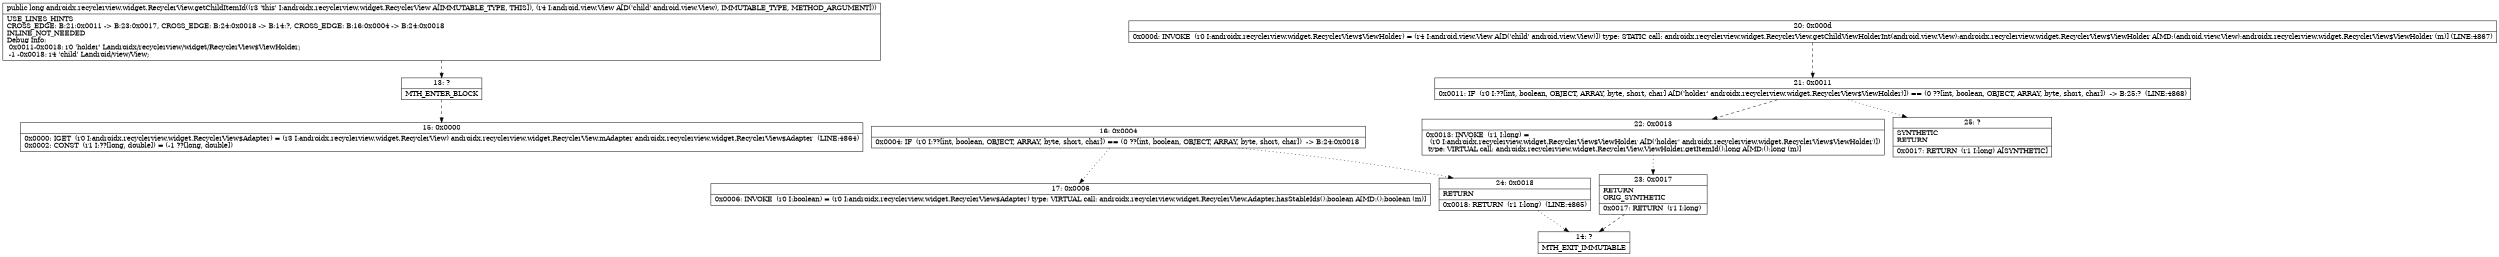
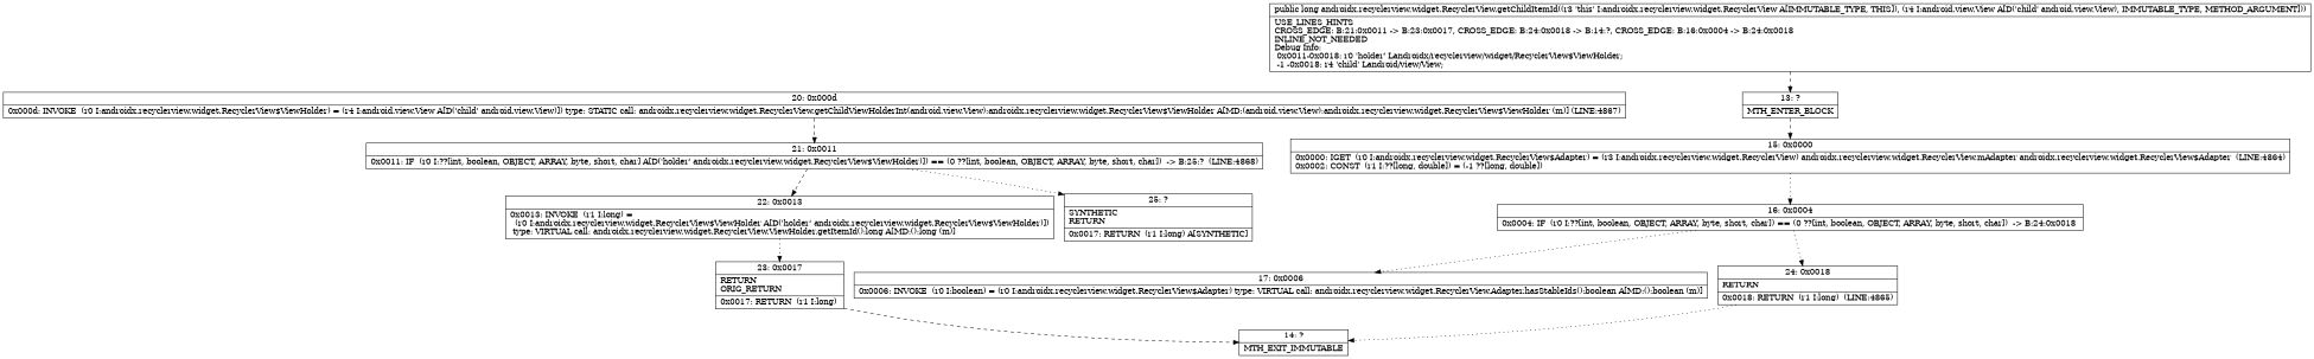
  digraph {
    node [shape=record]
    edge [style=dotted]
    n1 [label="{13\:\ ?|MTH_ENTER_BLOCK\l}"]
    n2 [label="{15\:\ 0x0000|0x0000: IGET  (r0 I:androidx.recyclerview.widget.RecyclerView$Adapter) = (r3 I:androidx.recyclerview.widget.RecyclerView) androidx.recyclerview.widget.RecyclerView.mAdapter androidx.recyclerview.widget.RecyclerView$Adapter  (LINE:4864)\l0x0002: CONST  (r1 I:??[long, double]) = (\-1 ??[long, double]) \l}"]
    n3 [label="{16\:\ 0x0004|0x0004: IF  (r0 I:??[int, boolean, OBJECT, ARRAY, byte, short, char]) == (0 ??[int, boolean, OBJECT, ARRAY, byte, short, char])  \-\> B:24:0x0018 \l}"]
    n4 [label="{17\:\ 0x0006|0x0006: INVOKE  (r0 I:boolean) = (r0 I:androidx.recyclerview.widget.RecyclerView$Adapter) type: VIRTUAL call: androidx.recyclerview.widget.RecyclerView.Adapter.hasStableIds():boolean A[MD:():boolean (m)]\l}"]
    n5 [label="{24\:\ 0x0018|RETURN\l|0x0018: RETURN  (r1 I:long)  (LINE:4865)\l}"]
    n6 [label="{14\:\ ?|MTH_EXIT_IMMUTABLE\l}"]
    n7 [label="{20\:\ 0x000d|0x000d: INVOKE  (r0 I:androidx.recyclerview.widget.RecyclerView$ViewHolder) = (r4 I:android.view.View A[D('child' android.view.View)]) type: STATIC call: androidx.recyclerview.widget.RecyclerView.getChildViewHolderInt(android.view.View):androidx.recyclerview.widget.RecyclerView$ViewHolder A[MD:(android.view.View):androidx.recyclerview.widget.RecyclerView$ViewHolder (m)] (LINE:4867)\l}"]
    n8 [label="{21\:\ 0x0011|0x0011: IF  (r0 I:??[int, boolean, OBJECT, ARRAY, byte, short, char] A[D('holder' androidx.recyclerview.widget.RecyclerView$ViewHolder)]) == (0 ??[int, boolean, OBJECT, ARRAY, byte, short, char])  \-\> B:25:?  (LINE:4868)\l}"]
    n9 [label="{22\:\ 0x0013|0x0013: INVOKE  (r1 I:long) = \l  (r0 I:androidx.recyclerview.widget.RecyclerView$ViewHolder A[D('holder' androidx.recyclerview.widget.RecyclerView$ViewHolder)])\l type: VIRTUAL call: androidx.recyclerview.widget.RecyclerView.ViewHolder.getItemId():long A[MD:():long (m)]\l}"]
    n10 [label="{25\:\ ?|SYNTHETIC\lRETURN\l|0x0017: RETURN  (r1 I:long) A[SYNTHETIC]\l}"]
-   n11 [label="{23\:\ 0x0017|RETURN\lORIG_SYNTHETIC\l|0x0017: RETURN  (r1 I:long) \l}"]
+   n11 [label="{23\:\ 0x0017|RETURN\lORIG_RETURN\l|0x0017: RETURN  (r1 I:long) \l}"]
    n12 [label="{public long androidx.recyclerview.widget.RecyclerView.getChildItemId((r3 'this' I:androidx.recyclerview.widget.RecyclerView A[IMMUTABLE_TYPE, THIS]), (r4 I:android.view.View A[D('child' android.view.View), IMMUTABLE_TYPE, METHOD_ARGUMENT]))  | USE_LINES_HINTS\lCROSS_EDGE: B:21:0x0011 \-\> B:23:0x0017, CROSS_EDGE: B:24:0x0018 \-\> B:14:?, CROSS_EDGE: B:16:0x0004 \-\> B:24:0x0018\lINLINE_NOT_NEEDED\lDebug Info:\l  0x0011\-0x0018: r0 'holder' Landroidx\/recyclerview\/widget\/RecyclerView$ViewHolder;\l  \-1 \-0x0018: r4 'child' Landroid\/view\/View;\l}"]
    n1 -> n2 [style=dashed]
+   n2 -> n3
    n3 -> n4
    n3 -> n5
    n5 -> n6
    n7 -> n8 [style=dashed]
    n8 -> n9 [style=dashed]
    n8 -> n10
    n9 -> n11
    n11 -> n6 [style=dashed]
    n12 -> n1 [style=dashed]
  }
